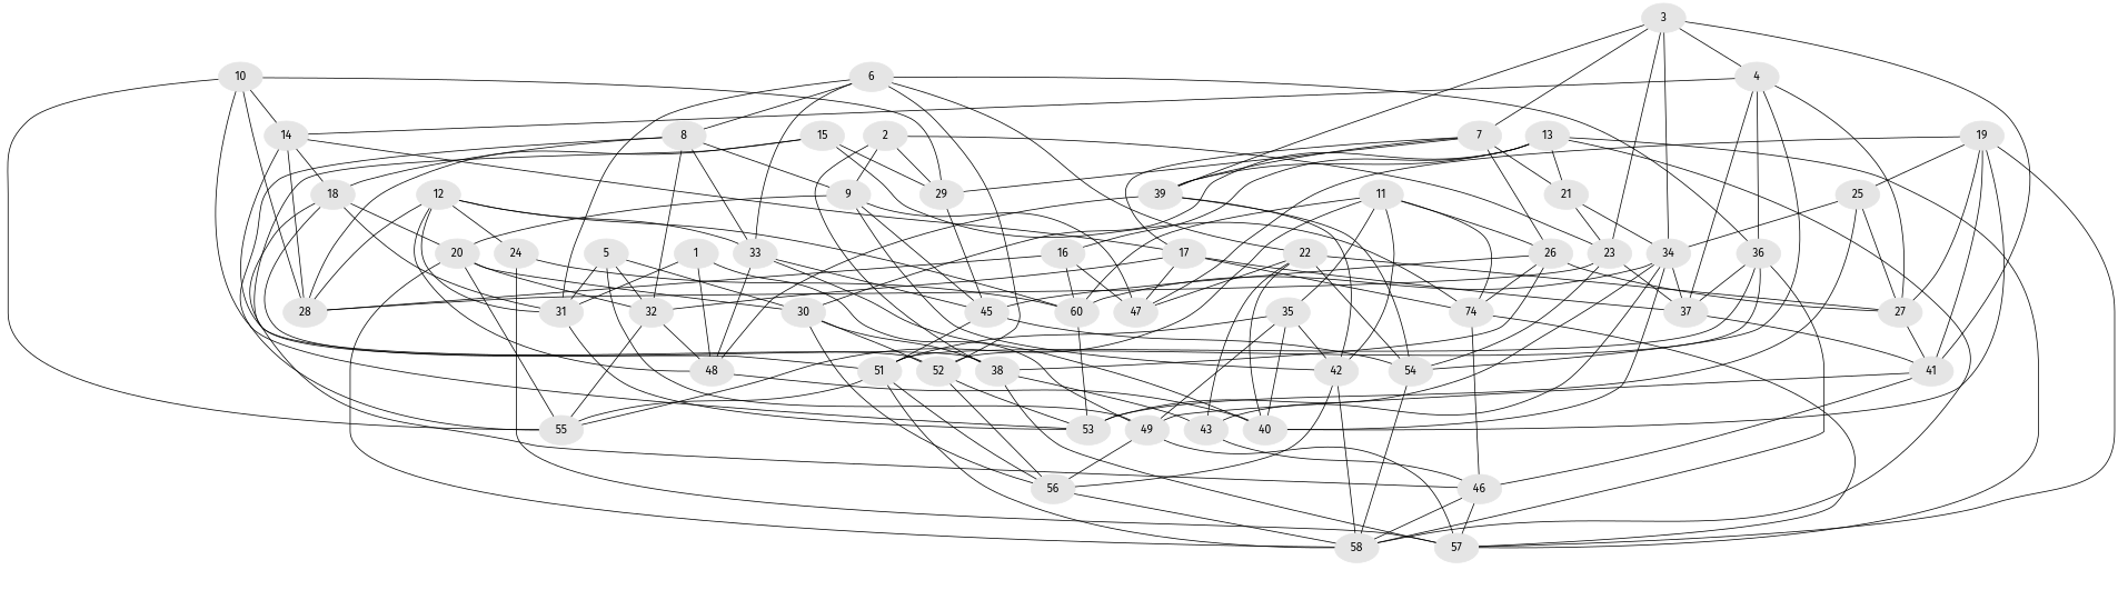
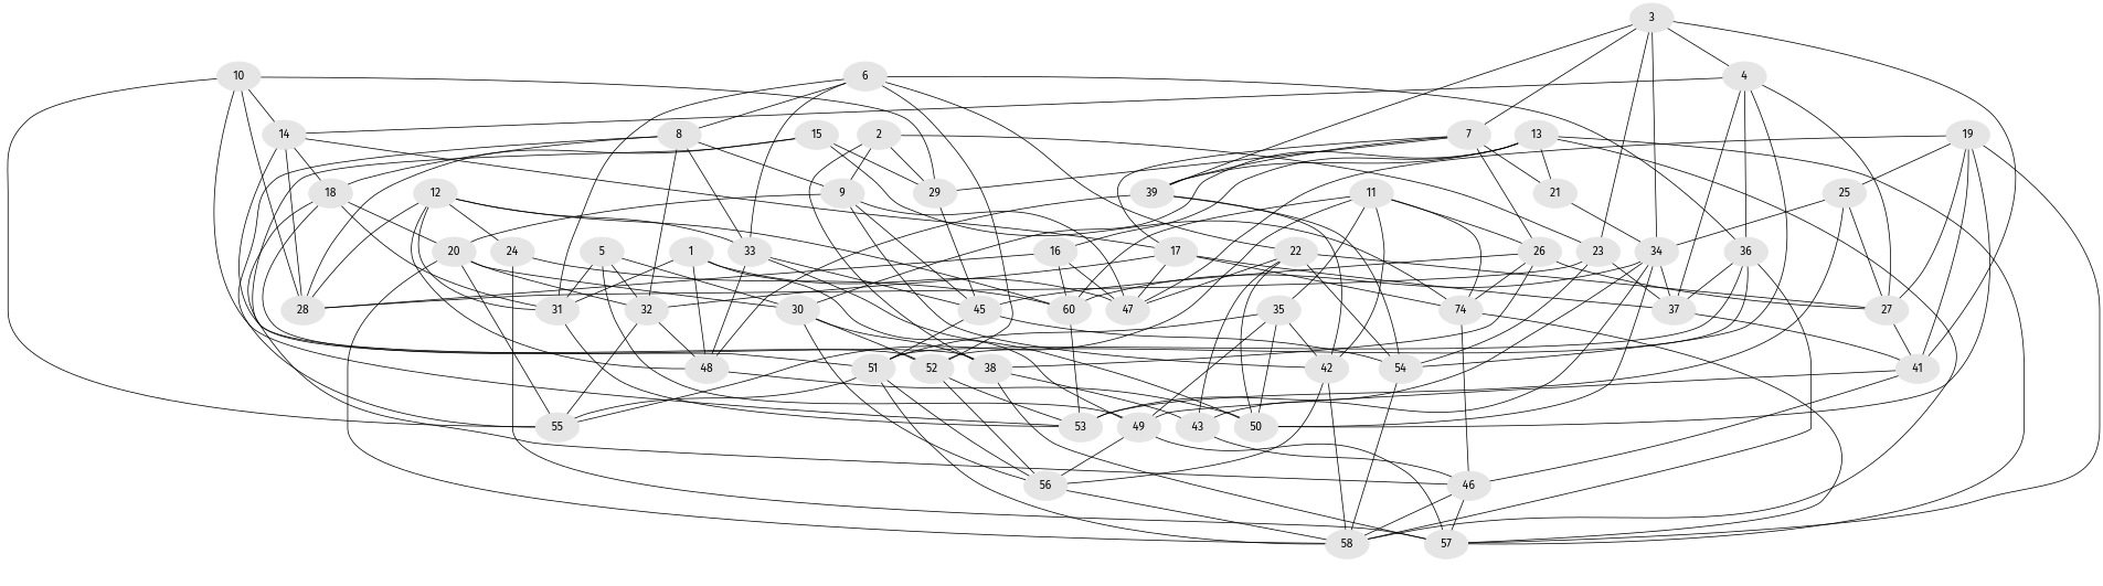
  graph {
    fontname="Fira Sans"
    node [color=gray90 fontname="Fira Sans" style=filled]
    edge [fontname="Fira Sans" weight=1.0]
    1
    31
    47
    48
    49
    53
-   50 [label=40]
+   50
    57
    56
    2
    9
    23
    29
    38
    20
    42
    45
    37
    54
    28
    43
    3
    4
    7
    34
    39
    41
    14
    27
    36
    17
    21
    26
    n34 [label=60]
    46
    52
    18
    58
    51
    5
    30
    32
    55
    6
    8
    22
    33
    n48 [label=74]
    10
    11
    35
    12
    24
    13
    16
    15
    19
    25
    1 -- 31
+   1 -- 47
    1 -- 48
    1 -- 49
    31 -- 53
    48 -- 50
    49 -- 57
    49 -- 56
    56 -- 58
    2 -- 9
    2 -- 23
    2 -- 29
    2 -- 38
    9 -- 47
    9 -- 20
    9 -- 42
    9 -- 45
    23 -- 37
    23 -- 54
    23 -- 28
    29 -- 45
    38 -- 57
    38 -- 43
    20 -- 58
    20 -- 30
    20 -- 32
    20 -- 55
    42 -- 56
    42 -- 58
    45 -- 54
    45 -- 51
    37 -- 41
    54 -- 58
    43 -- 46
    3 -- 23
    3 -- 4
    3 -- 7
    3 -- 34
    3 -- 39
    3 -- 41
    4 -- 37
    4 -- 54
    4 -- 14
    4 -- 27
    4 -- 36
    7 -- 29
    7 -- 39
    7 -- 17
    7 -- 21
    7 -- 26
    34 -- 53
    34 -- 50
    34 -- 37
    34 -- 43
    34 -- n34
    39 -- 48
    39 -- 42
    39 -- 54
    41 -- 49
    41 -- 46
    14 -- 28
    14 -- 17
    14 -- 52
    14 -- 18
    27 -- 41
    36 -- 37
    36 -- 52
    36 -- 58
    36 -- 51
    17 -- 47
    17 -- 37
    17 -- 32
    17 -- n48
-   21 -- 23
    21 -- 34
    26 -- 38
    26 -- 45
    26 -- 27
    26 -- n48
    n34 -- 53
    46 -- 57
    46 -- 58
    52 -- 53
    52 -- 56
    18 -- 31
    18 -- 38
    18 -- 20
    18 -- 46
    51 -- 56
    51 -- 58
    51 -- 55
    5 -- 31
    5 -- 49
    5 -- 30
    5 -- 32
    30 -- 56
    30 -- 38
    30 -- 52
    32 -- 48
    32 -- 55
    6 -- 31
    6 -- 36
    6 -- 52
    6 -- 8
    6 -- 22
    6 -- 33
    8 -- 9
    8 -- 18
    8 -- 32
    8 -- 55
    8 -- 33
    22 -- 47
    22 -- 50
    22 -- 54
    22 -- 43
    22 -- 27
    33 -- 48
    33 -- 50
    33 -- 45
    n48 -- 57
    n48 -- 46
    10 -- 53
    10 -- 29 [weight=2.0]
    10 -- 28
    10 -- 14
    10 -- 55
    11 -- 42
    11 -- 26
    11 -- n34
    11 -- 55
    11 -- n48
    11 -- 35
    35 -- 49
    35 -- 50
    35 -- 42
    35 -- 51 [weight=2.0]
    12 -- 31
    12 -- 48
    12 -- 28
    12 -- n34
    12 -- 33
    12 -- 24
    24 -- 57 [weight=2.0]
    24 -- n34
    13 -- 57
    13 -- 39
    13 -- 21
    13 -- 58
    13 -- 30
    13 -- 16
    16 -- 47
    16 -- 28
    16 -- n34
    15 -- 29
    15 -- 28
    15 -- 51
    15 -- n48
    19 -- 47
    19 -- 50
    19 -- 57
    19 -- 41
    19 -- 27
    19 -- 25
    25 -- 53
    25 -- 34
    25 -- 27
  }
